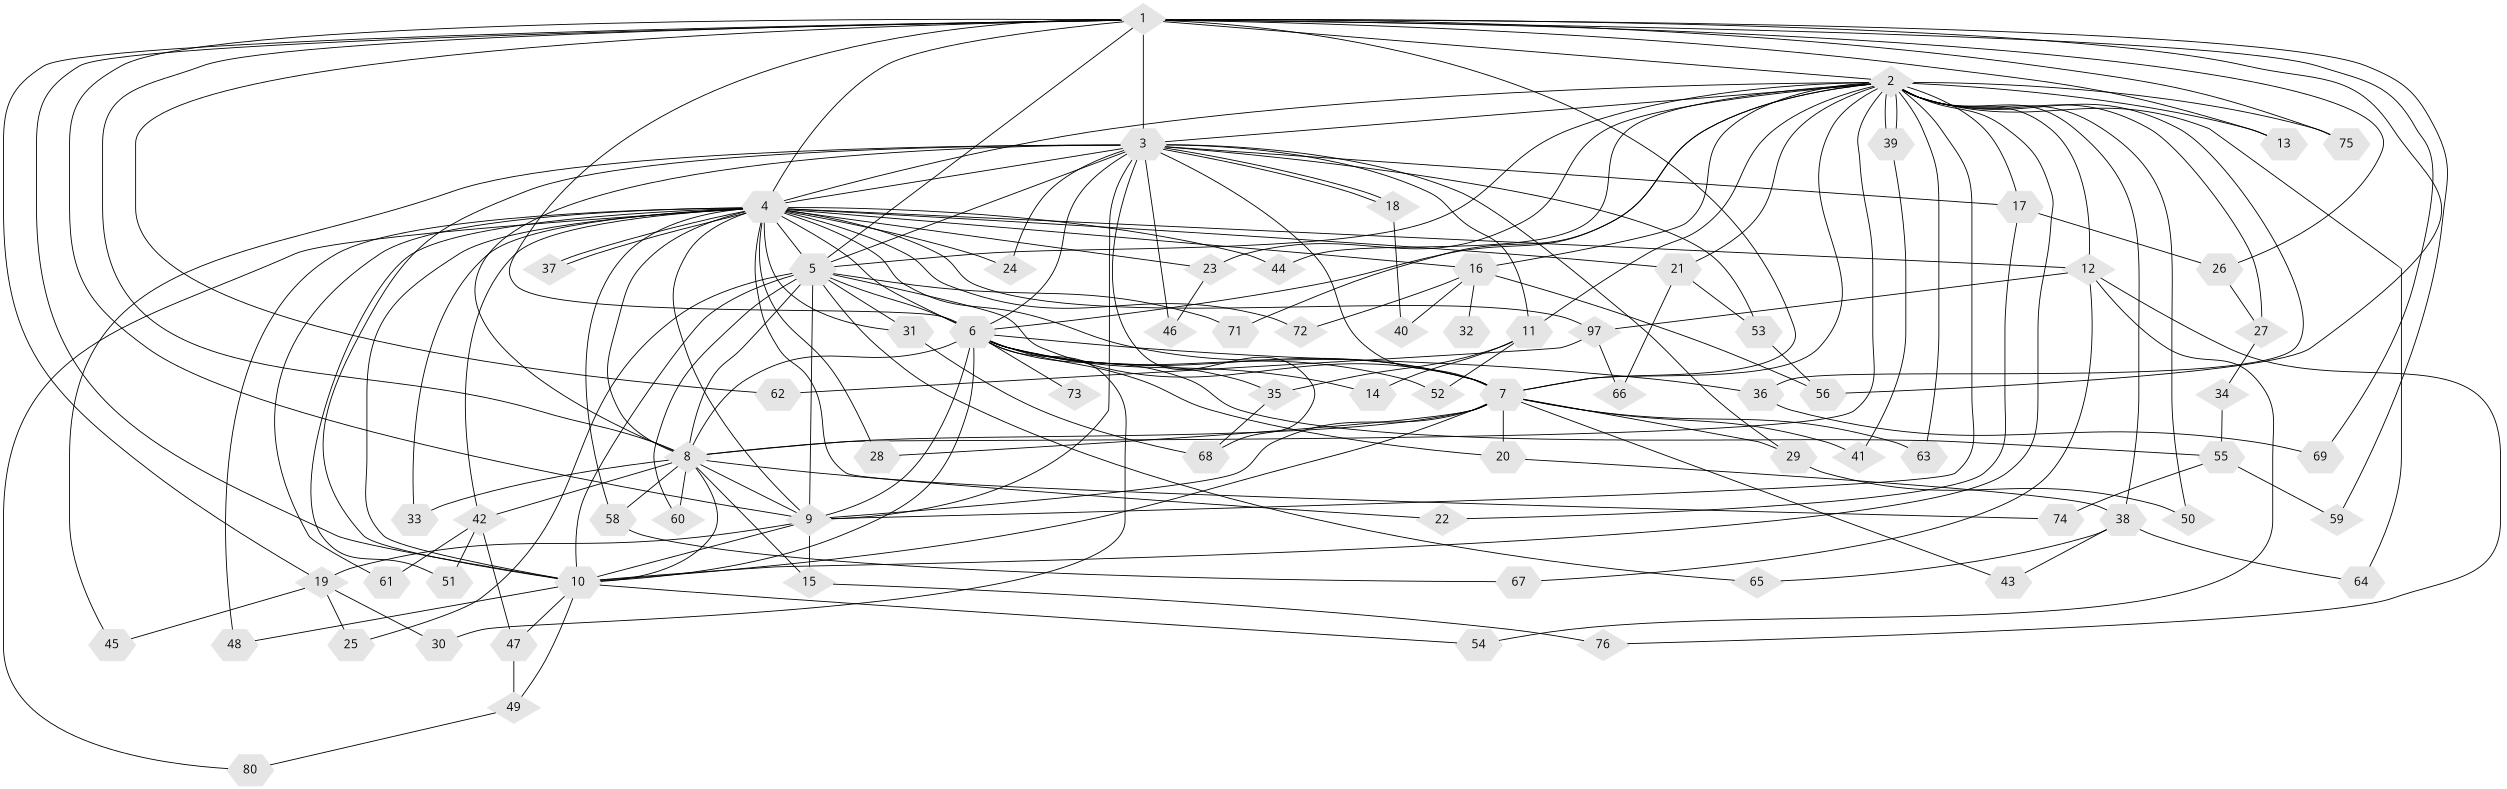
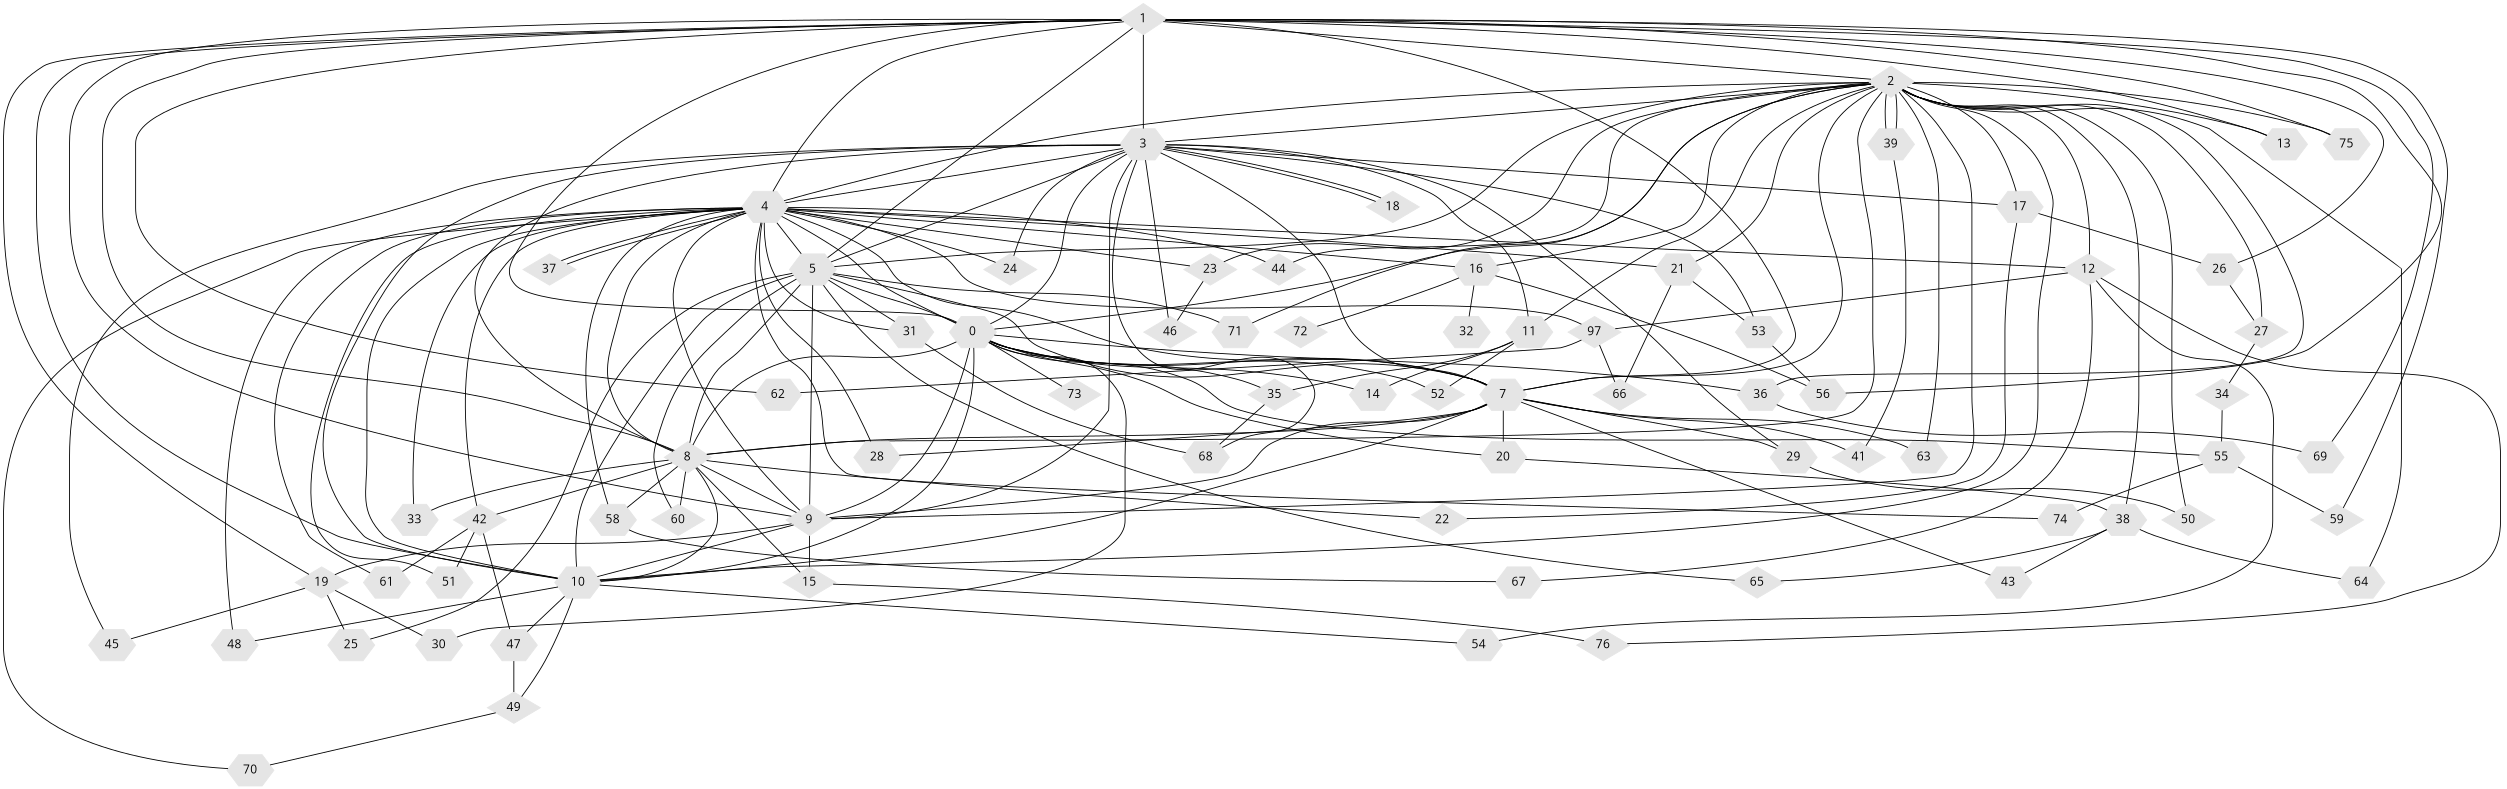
  graph {
    fontname="Open Sans"
    node [color=gray90 fontname="Open Sans" shape=hexagon style=filled]
    edge [fontname="Open Sans"]
    1 [shape=diamond]
    2 [shape=diamond]
    3
    4
    5
-   6
+   6 [label=0]
    7
    8 [shape=diamond]
    9 [shape=diamond]
    10
    13
    19 [shape=diamond]
    26
    59 [shape=diamond]
    62
    69
    75
    56
    11
    12 [shape=diamond]
    16
    17
    21
    23 [shape=diamond]
    27 [shape=diamond]
    36
    38
    39
    44 [shape=diamond]
    50 [shape=diamond]
    63
    64
    71
    18 [shape=diamond]
    24 [shape=diamond]
    29
    45
    46 [shape=diamond]
    53
    68
    28
    31
    33
    37 [shape=diamond]
    42 [shape=diamond]
    48
    51
    n48 [label=97 shape=diamond]
    58
    61
-   70 [label=80]
+   70
    72 [shape=diamond]
    74
    25
    60 [shape=diamond]
    65 [shape=diamond]
    73 [shape=diamond]
    14
    20
    30
    35 [shape=diamond]
    52 [shape=diamond]
    55
    41 [shape=diamond]
    43
    15 [shape=diamond]
    22 [shape=diamond]
    47
    49 [shape=diamond]
    54
    67
    76 [shape=diamond]
    32
-   40 [shape=diamond]
    66 [shape=diamond]
    34 [shape=diamond]
    1 -- 2
    1 -- 3
    1 -- 4
    1 -- 5
    1 -- 6
    1 -- 7
    1 -- 8
    1 -- 9
    1 -- 10
    1 -- 13
    1 -- 19
    1 -- 26
    1 -- 59
    1 -- 62
    1 -- 69
    1 -- 75
    1 -- 56
    2 -- 3
    2 -- 4
    2 -- 5
    2 -- 6
    2 -- 7
    2 -- 8
    2 -- 9
    2 -- 10
    2 -- 13
    2 -- 75
    2 -- 11
    2 -- 12
    2 -- 16
    2 -- 17
    2 -- 21
    2 -- 23
    2 -- 27
    2 -- 36
    2 -- 38
    2 -- 39
    2 -- 39
    2 -- 44
    2 -- 50
    2 -- 63
    2 -- 64
    2 -- 71
    3 -- 4
    3 -- 5
    3 -- 6
    3 -- 7
    3 -- 8
    3 -- 9
    3 -- 10
    3 -- 11
    3 -- 17
    3 -- 18
    3 -- 18
    3 -- 24
    3 -- 29
    3 -- 45
    3 -- 46
    3 -- 53
    3 -- 68
    4 -- 5
    4 -- 6
    4 -- 7
    4 -- 8
    4 -- 9
    4 -- 10
    4 -- 12
    4 -- 16
    4 -- 21
    4 -- 23
    4 -- 44
    4 -- 24
    4 -- 28
    4 -- 31
    4 -- 33
    4 -- 37
    4 -- 37
    4 -- 42
    4 -- 48
    4 -- 51
    4 -- n48
    4 -- 58
    4 -- 61
    4 -- 70
-   4 -- 72
    4 -- 74
    5 -- 6
    5 -- 7
    5 -- 8
    5 -- 9
    5 -- 10
    5 -- 71
    5 -- 31
    5 -- 25
    5 -- 60
    5 -- 65
    6 -- 7
    6 -- 8
    6 -- 9
    6 -- 10
    6 -- 36
    6 -- 73
    6 -- 14
    6 -- 20
    6 -- 30
    6 -- 35
    6 -- 52
    6 -- 55
    7 -- 8
    7 -- 9
    7 -- 10
    7 -- 63
    7 -- 29
    7 -- 28
    7 -- 20
    7 -- 41
    7 -- 43
    8 -- 9
    8 -- 10
    8 -- 33
    8 -- 42
    8 -- 58
    8 -- 60
    8 -- 15
    8 -- 22
    9 -- 10
    9 -- 19
    9 -- 15
    10 -- 48
    10 -- 47
    10 -- 49
    10 -- 54
    19 -- 45
    19 -- 25
    19 -- 30
    26 -- 27
    11 -- 14
    11 -- 35
    11 -- 52
    12 -- n48
    12 -- 54
    12 -- 67
    12 -- 76
    16 -- 56
    16 -- 72
    16 -- 32
-   16 -- 40
    17 -- 26
    17 -- 22
    21 -- 53
    21 -- 66
    23 -- 46
    27 -- 34
    36 -- 69
    38 -- 64
    38 -- 65
    38 -- 43
    39 -- 41
-   18 -- 40
    29 -- 50
    53 -- 56
    31 -- 68
    42 -- 51
    42 -- 61
    42 -- 47
    n48 -- 62
    n48 -- 66
    58 -- 67
    20 -- 38
    35 -- 68
    55 -- 59
    55 -- 74
    15 -- 76
    47 -- 49
    49 -- 70
    34 -- 55
  }
